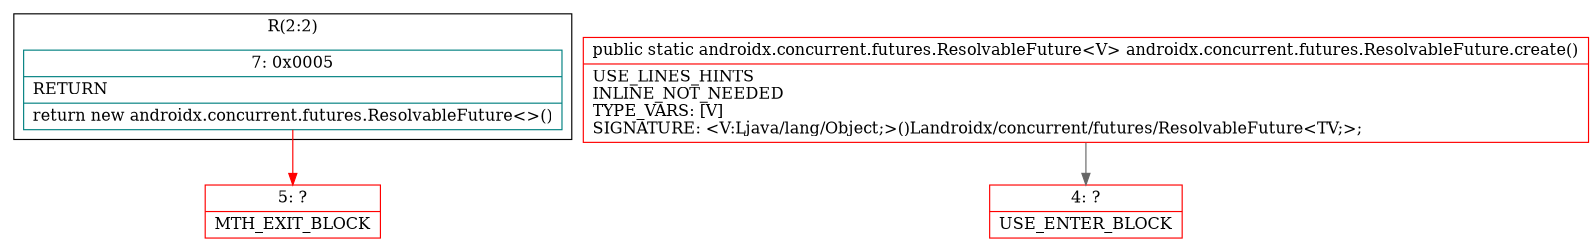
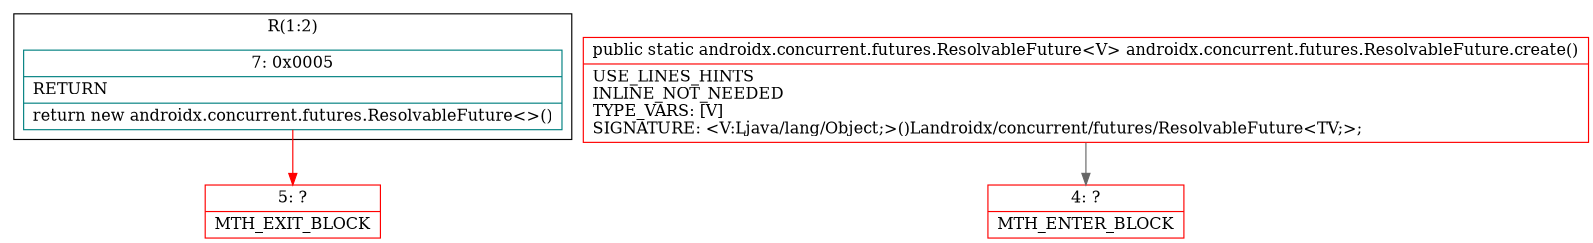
  digraph {
    node [color=red shape=record]
    n1 [color=teal label="{7\:\ 0x0005|RETURN\l|return new androidx.concurrent.futures.ResolvableFuture\<\>()\l}"]
    n2 [label="{5\:\ ?|MTH_EXIT_BLOCK\l}"]
-   n3 [label="{4\:\ ?|USE_ENTER_BLOCK\l}"]
+   n3 [label="{4\:\ ?|MTH_ENTER_BLOCK\l}"]
    n4 [label="{public static androidx.concurrent.futures.ResolvableFuture\<V\> androidx.concurrent.futures.ResolvableFuture.create()  | USE_LINES_HINTS\lINLINE_NOT_NEEDED\lTYPE_VARS: [V]\lSIGNATURE: \<V:Ljava\/lang\/Object;\>()Landroidx\/concurrent\/futures\/ResolvableFuture\<TV;\>;\l}"]
    subgraph cluster_1 {
-     label="R(2:2)"
+     label="R(1:2)"
      n1
    }
    n1 -> n2 [color=red]
    n4 -> n3 [color=gray40]
  }
